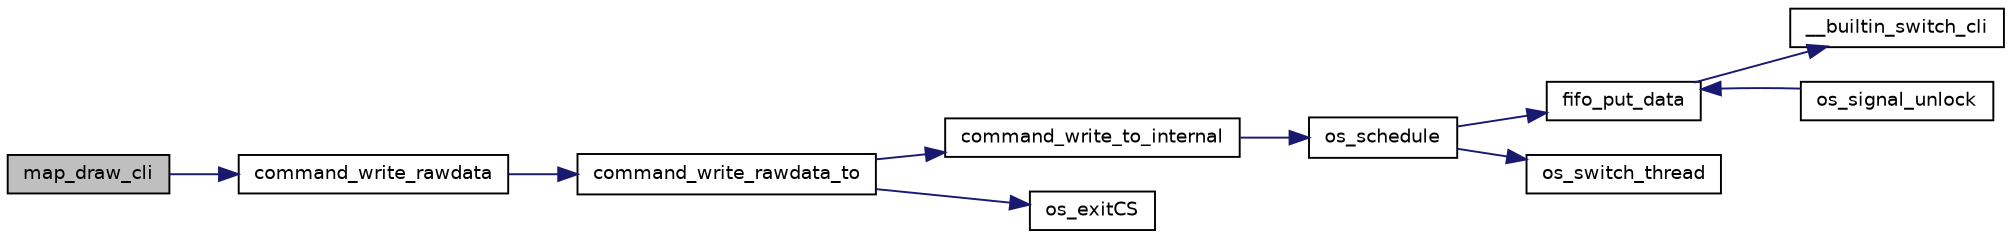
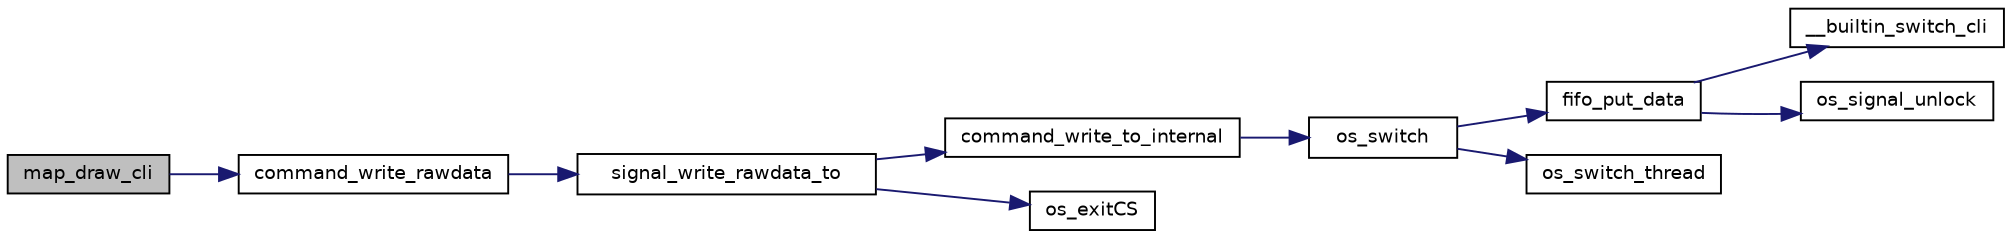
  digraph {
    rankdir=LR
    node [color=black fillcolor=white fontname=Helvetica fontsize=10 shape=record style=filled]
    edge [color=midnightblue fontname=Helvetica fontsize=10 labelfontname=Helvetica labelfontsize=10 style=solid]
    n1 [fillcolor=grey75 fontcolor=black height=0.2 label=map_draw_cli width=0.4]
    n2 [height=0.2 label=command_write_rawdata width=0.4]
-   n3 [height=0.2 label=command_write_rawdata_to width=0.4]
+   n3 [height=0.2 label=signal_write_rawdata_to width=0.4]
    n4 [height=0.2 label=command_write_to_internal width=0.4]
    n5 [height=0.2 label=os_exitCS width=0.4]
-   n6 [height=0.2 label=os_schedule width=0.4]
+   n6 [height=0.2 label=os_switch width=0.4]
    n7 [height=0.2 label=fifo_put_data width=0.4]
    n8 [height=0.2 label=os_switch_thread width=0.4]
    n9 [height=0.2 label=__builtin_switch_cli width=0.4]
    n10 [height=0.2 label=os_signal_unlock width=0.4]
    n1 -> n2
    n2 -> n3
    n3 -> n4
    n3 -> n5
    n4 -> n6
    n6 -> n7
    n6 -> n8
    n7 -> n9
-   n10 -> n7
+   n7 -> n10
  }
